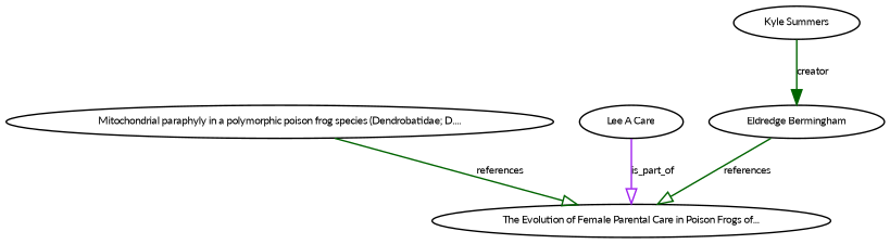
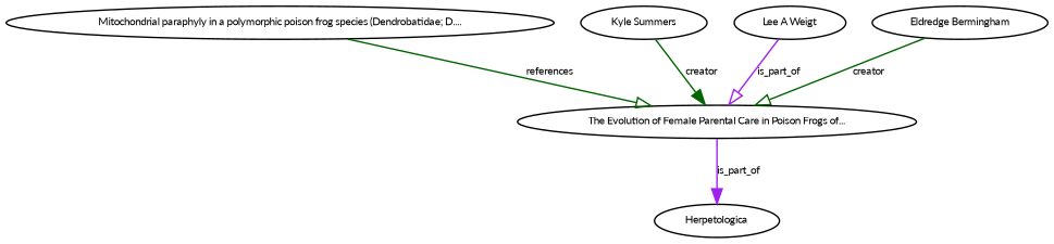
  digraph {
    fontname=Lato
    node [fontname=Lato fontsize=7]
    edge [arrowhead=onormal color=darkgreen fontname=Lato fontsize=7]
    n1 [height=0.27433100247 label="The Evolution of Female Parental Care in Poison Frogs of..." width=0.27433100247]
+   n2 [height=0.27433100247 label=Herpetologica width=0.27433100247]
    n3 [height=0.27433100247 label="Mitochondrial paraphyly in a polymorphic poison frog species (Dendrobatidae; D...." width=0.27433100247]
    n4 [height=0.27433100247 label="Kyle Summers" width=0.27433100247]
-   n5 [height=0.27433100247 label="Lee A Care" width=0.27433100247]
+   n5 [height=0.27433100247 label="Lee A Weigt" width=0.27433100247]
    n6 [height=0.27433100247 label="Eldredge Bermingham" width=0.27433100247]
+   n1 -> n2 [arrowhead=normal color=purple label=is_part_of]
    n3 -> n1 [label=references]
-   n4 -> n6 [arrowhead=normal label=creator]
+   n4 -> n1 [arrowhead=normal label=creator]
    n5 -> n1 [color=purple label=is_part_of]
-   n6 -> n1 [label=references]
+   n6 -> n1 [label=creator]
  }
